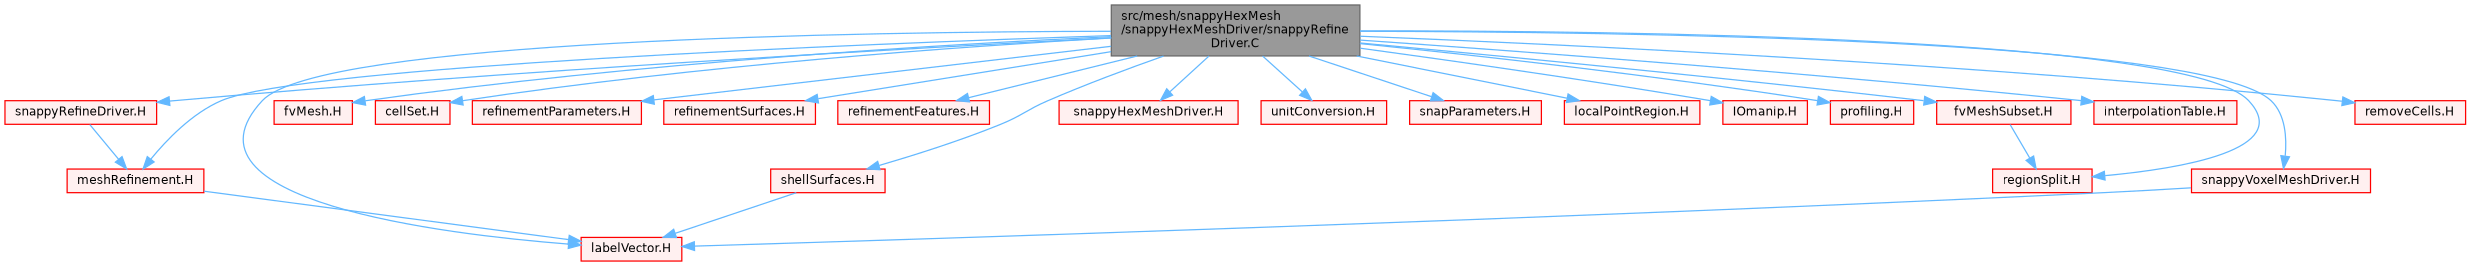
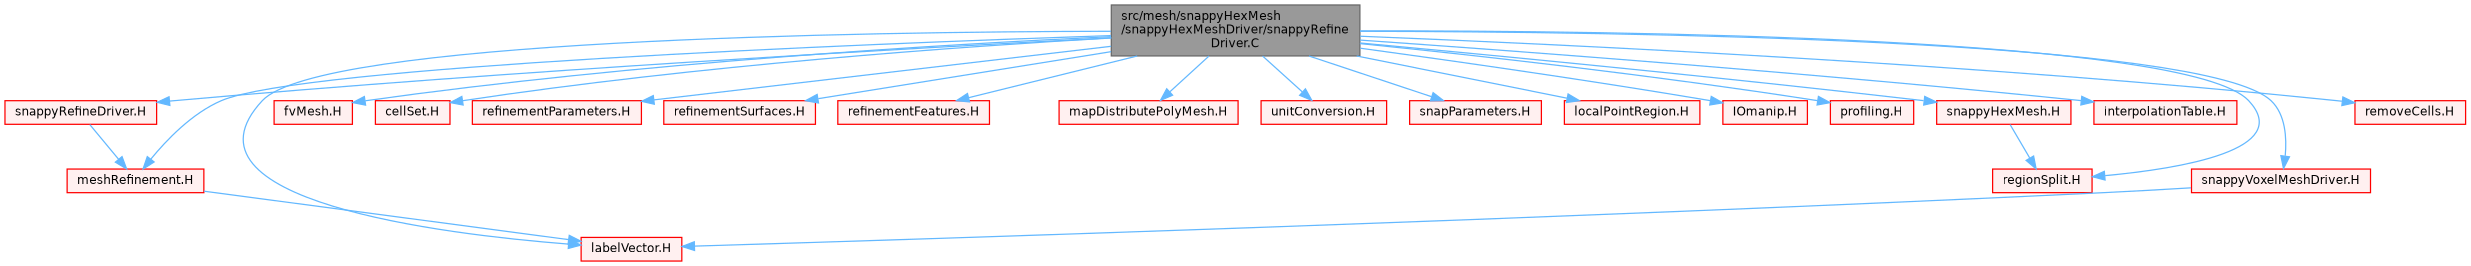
  digraph {
    node [color=red fillcolor="#FFF0F0" fontname=Helvetica fontsize=10 shape=box style=filled]
    edge [color=steelblue1 fontname=Helvetica fontsize=10 labelfontname=Helvetica labelfontsize=10 style=solid]
    n1 [color=gray40 fillcolor=grey60 fontcolor=black height=0.2 label="src/mesh/snappyHexMesh\l/snappyHexMeshDriver/snappyRefine\lDriver.C" width=0.4]
    n2 [height=0.2 label="snappyRefineDriver.H" width=0.4]
    n3 [height=0.2 label="labelVector.H" width=0.4]
    n4 [height=0.2 label="meshRefinement.H" width=0.4]
    n5 [height=0.2 label="fvMesh.H" width=0.4]
    n6 [height=0.2 label="cellSet.H" width=0.4]
    n7 [height=0.2 label="refinementParameters.H" width=0.4]
    n8 [height=0.2 label="refinementSurfaces.H" width=0.4]
    n9 [height=0.2 label="refinementFeatures.H" width=0.4]
-   n10 [height=0.2 label="shellSurfaces.H" width=0.4]
-   n11 [height=0.2 label="snappyHexMeshDriver.H" width=0.4]
+   n11 [height=0.2 label="mapDistributePolyMesh.H" width=0.4]
    n12 [height=0.2 label="unitConversion.H" width=0.4]
    n13 [height=0.2 label="snapParameters.H" width=0.4]
    n14 [height=0.2 label="localPointRegion.H" width=0.4]
    n15 [height=0.2 label="IOmanip.H" width=0.4]
    n16 [height=0.2 label="profiling.H" width=0.4]
-   n17 [height=0.2 label="fvMeshSubset.H" width=0.4]
+   n17 [height=0.2 label="snappyHexMesh.H" width=0.4]
    n18 [height=0.2 label="interpolationTable.H" width=0.4]
    n19 [height=0.2 label="snappyVoxelMeshDriver.H" width=0.4]
    n20 [height=0.2 label="regionSplit.H" width=0.4]
    n21 [height=0.2 label="removeCells.H" width=0.4]
    n1 -> n2
    n1 -> n3
    n1 -> n4
    n1 -> n5
    n1 -> n6
    n1 -> n7
    n1 -> n8
    n1 -> n9
-   n1 -> n10
    n1 -> n11
    n1 -> n12
    n1 -> n13
    n1 -> n14
    n1 -> n15
    n1 -> n16
    n1 -> n17
    n1 -> n18
    n1 -> n19
    n1 -> n20
    n1 -> n21
    n2 -> n4
    n4 -> n3
-   n10 -> n3
    n17 -> n20
    n19 -> n3
  }
